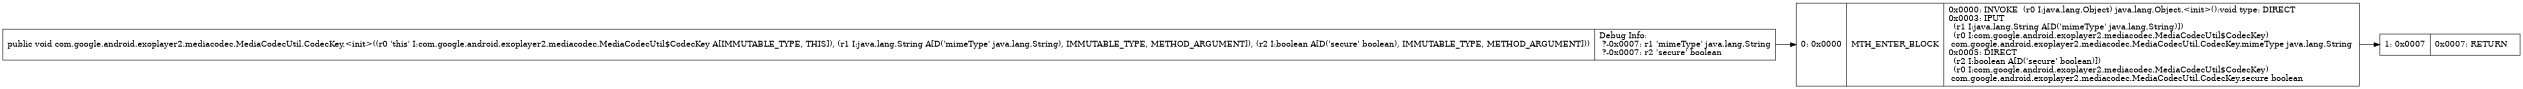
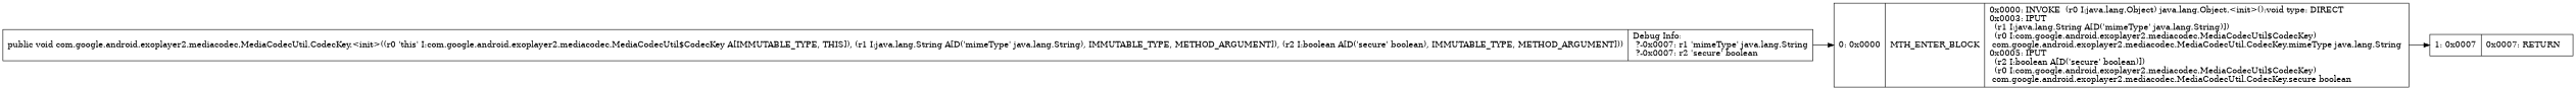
  digraph {
    rankdir=LR
    node [shape=record]
-   n1 [label="{0\:\ 0x0000|MTH_ENTER_BLOCK\l|0x0000: INVOKE  (r0 I:java.lang.Object) java.lang.Object.\<init\>():void type: DIRECT \l0x0003: IPUT  \l  (r1 I:java.lang.String A[D('mimeType' java.lang.String)])\l  (r0 I:com.google.android.exoplayer2.mediacodec.MediaCodecUtil$CodecKey)\l com.google.android.exoplayer2.mediacodec.MediaCodecUtil.CodecKey.mimeType java.lang.String \l0x0005: DIRECT  \l  (r2 I:boolean A[D('secure' boolean)])\l  (r0 I:com.google.android.exoplayer2.mediacodec.MediaCodecUtil$CodecKey)\l com.google.android.exoplayer2.mediacodec.MediaCodecUtil.CodecKey.secure boolean \l}"]
+   n1 [label="{0\:\ 0x0000|MTH_ENTER_BLOCK\l|0x0000: INVOKE  (r0 I:java.lang.Object) java.lang.Object.\<init\>():void type: DIRECT \l0x0003: IPUT  \l  (r1 I:java.lang.String A[D('mimeType' java.lang.String)])\l  (r0 I:com.google.android.exoplayer2.mediacodec.MediaCodecUtil$CodecKey)\l com.google.android.exoplayer2.mediacodec.MediaCodecUtil.CodecKey.mimeType java.lang.String \l0x0005: IPUT  \l  (r2 I:boolean A[D('secure' boolean)])\l  (r0 I:com.google.android.exoplayer2.mediacodec.MediaCodecUtil$CodecKey)\l com.google.android.exoplayer2.mediacodec.MediaCodecUtil.CodecKey.secure boolean \l}"]
    n2 [label="{1\:\ 0x0007|0x0007: RETURN   \l}"]
    n3 [label="{public void com.google.android.exoplayer2.mediacodec.MediaCodecUtil.CodecKey.\<init\>((r0 'this' I:com.google.android.exoplayer2.mediacodec.MediaCodecUtil$CodecKey A[IMMUTABLE_TYPE, THIS]), (r1 I:java.lang.String A[D('mimeType' java.lang.String), IMMUTABLE_TYPE, METHOD_ARGUMENT]), (r2 I:boolean A[D('secure' boolean), IMMUTABLE_TYPE, METHOD_ARGUMENT]))  | Debug Info:\l  ?\-0x0007: r1 'mimeType' java.lang.String\l  ?\-0x0007: r2 'secure' boolean\l}"]
    n1 -> n2
    n3 -> n1
  }
